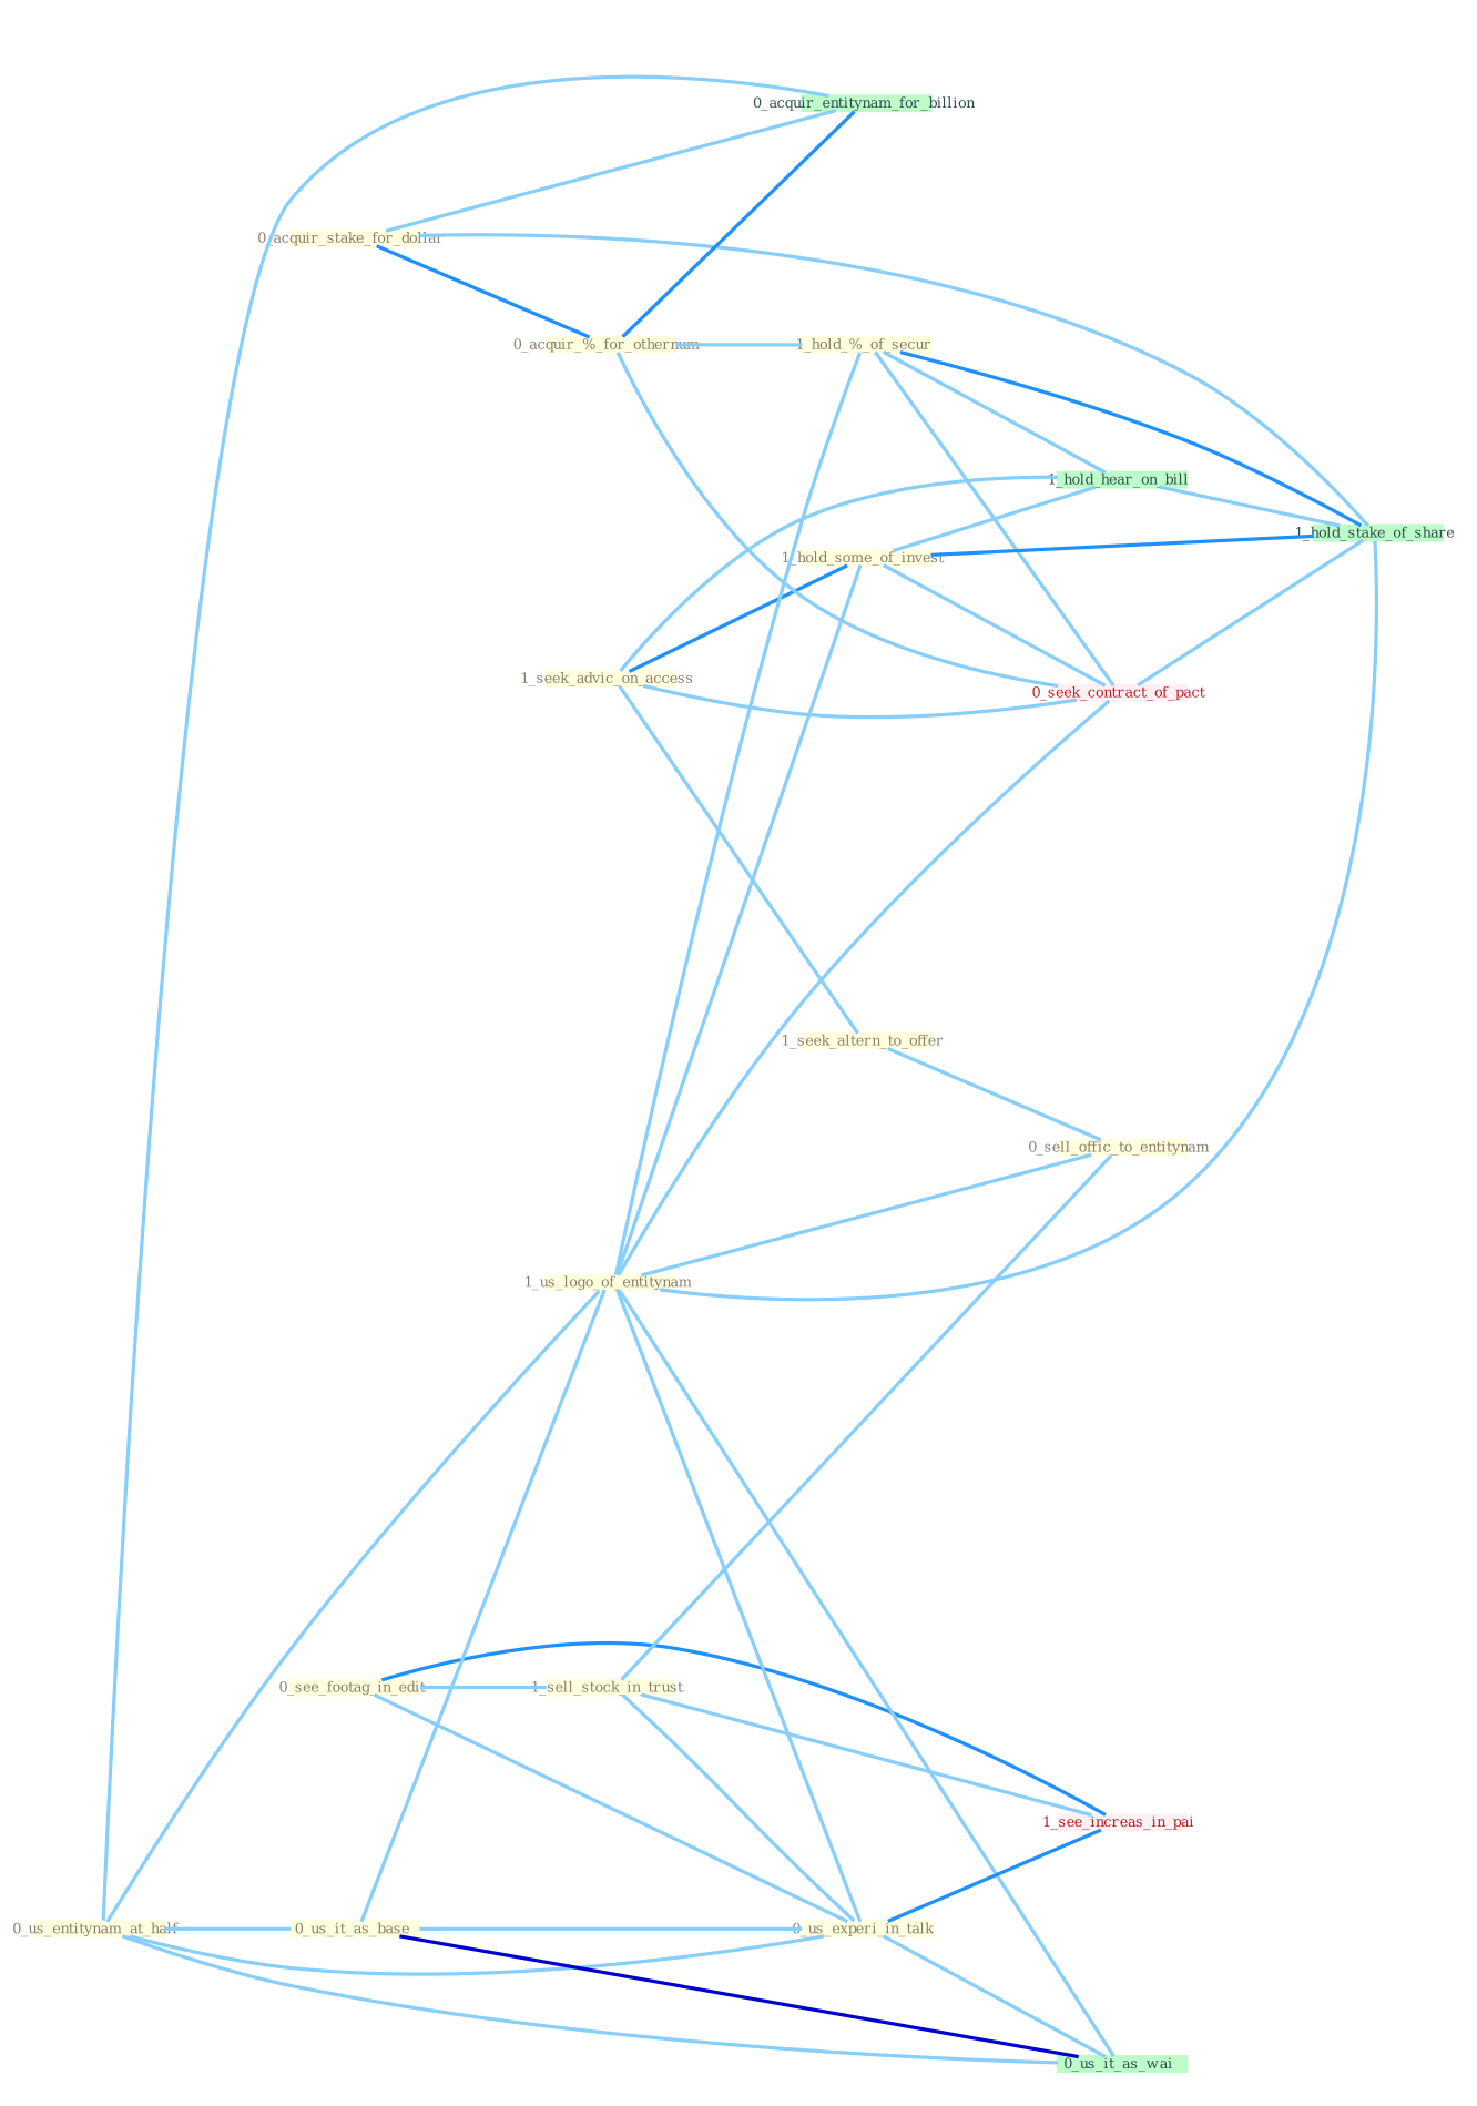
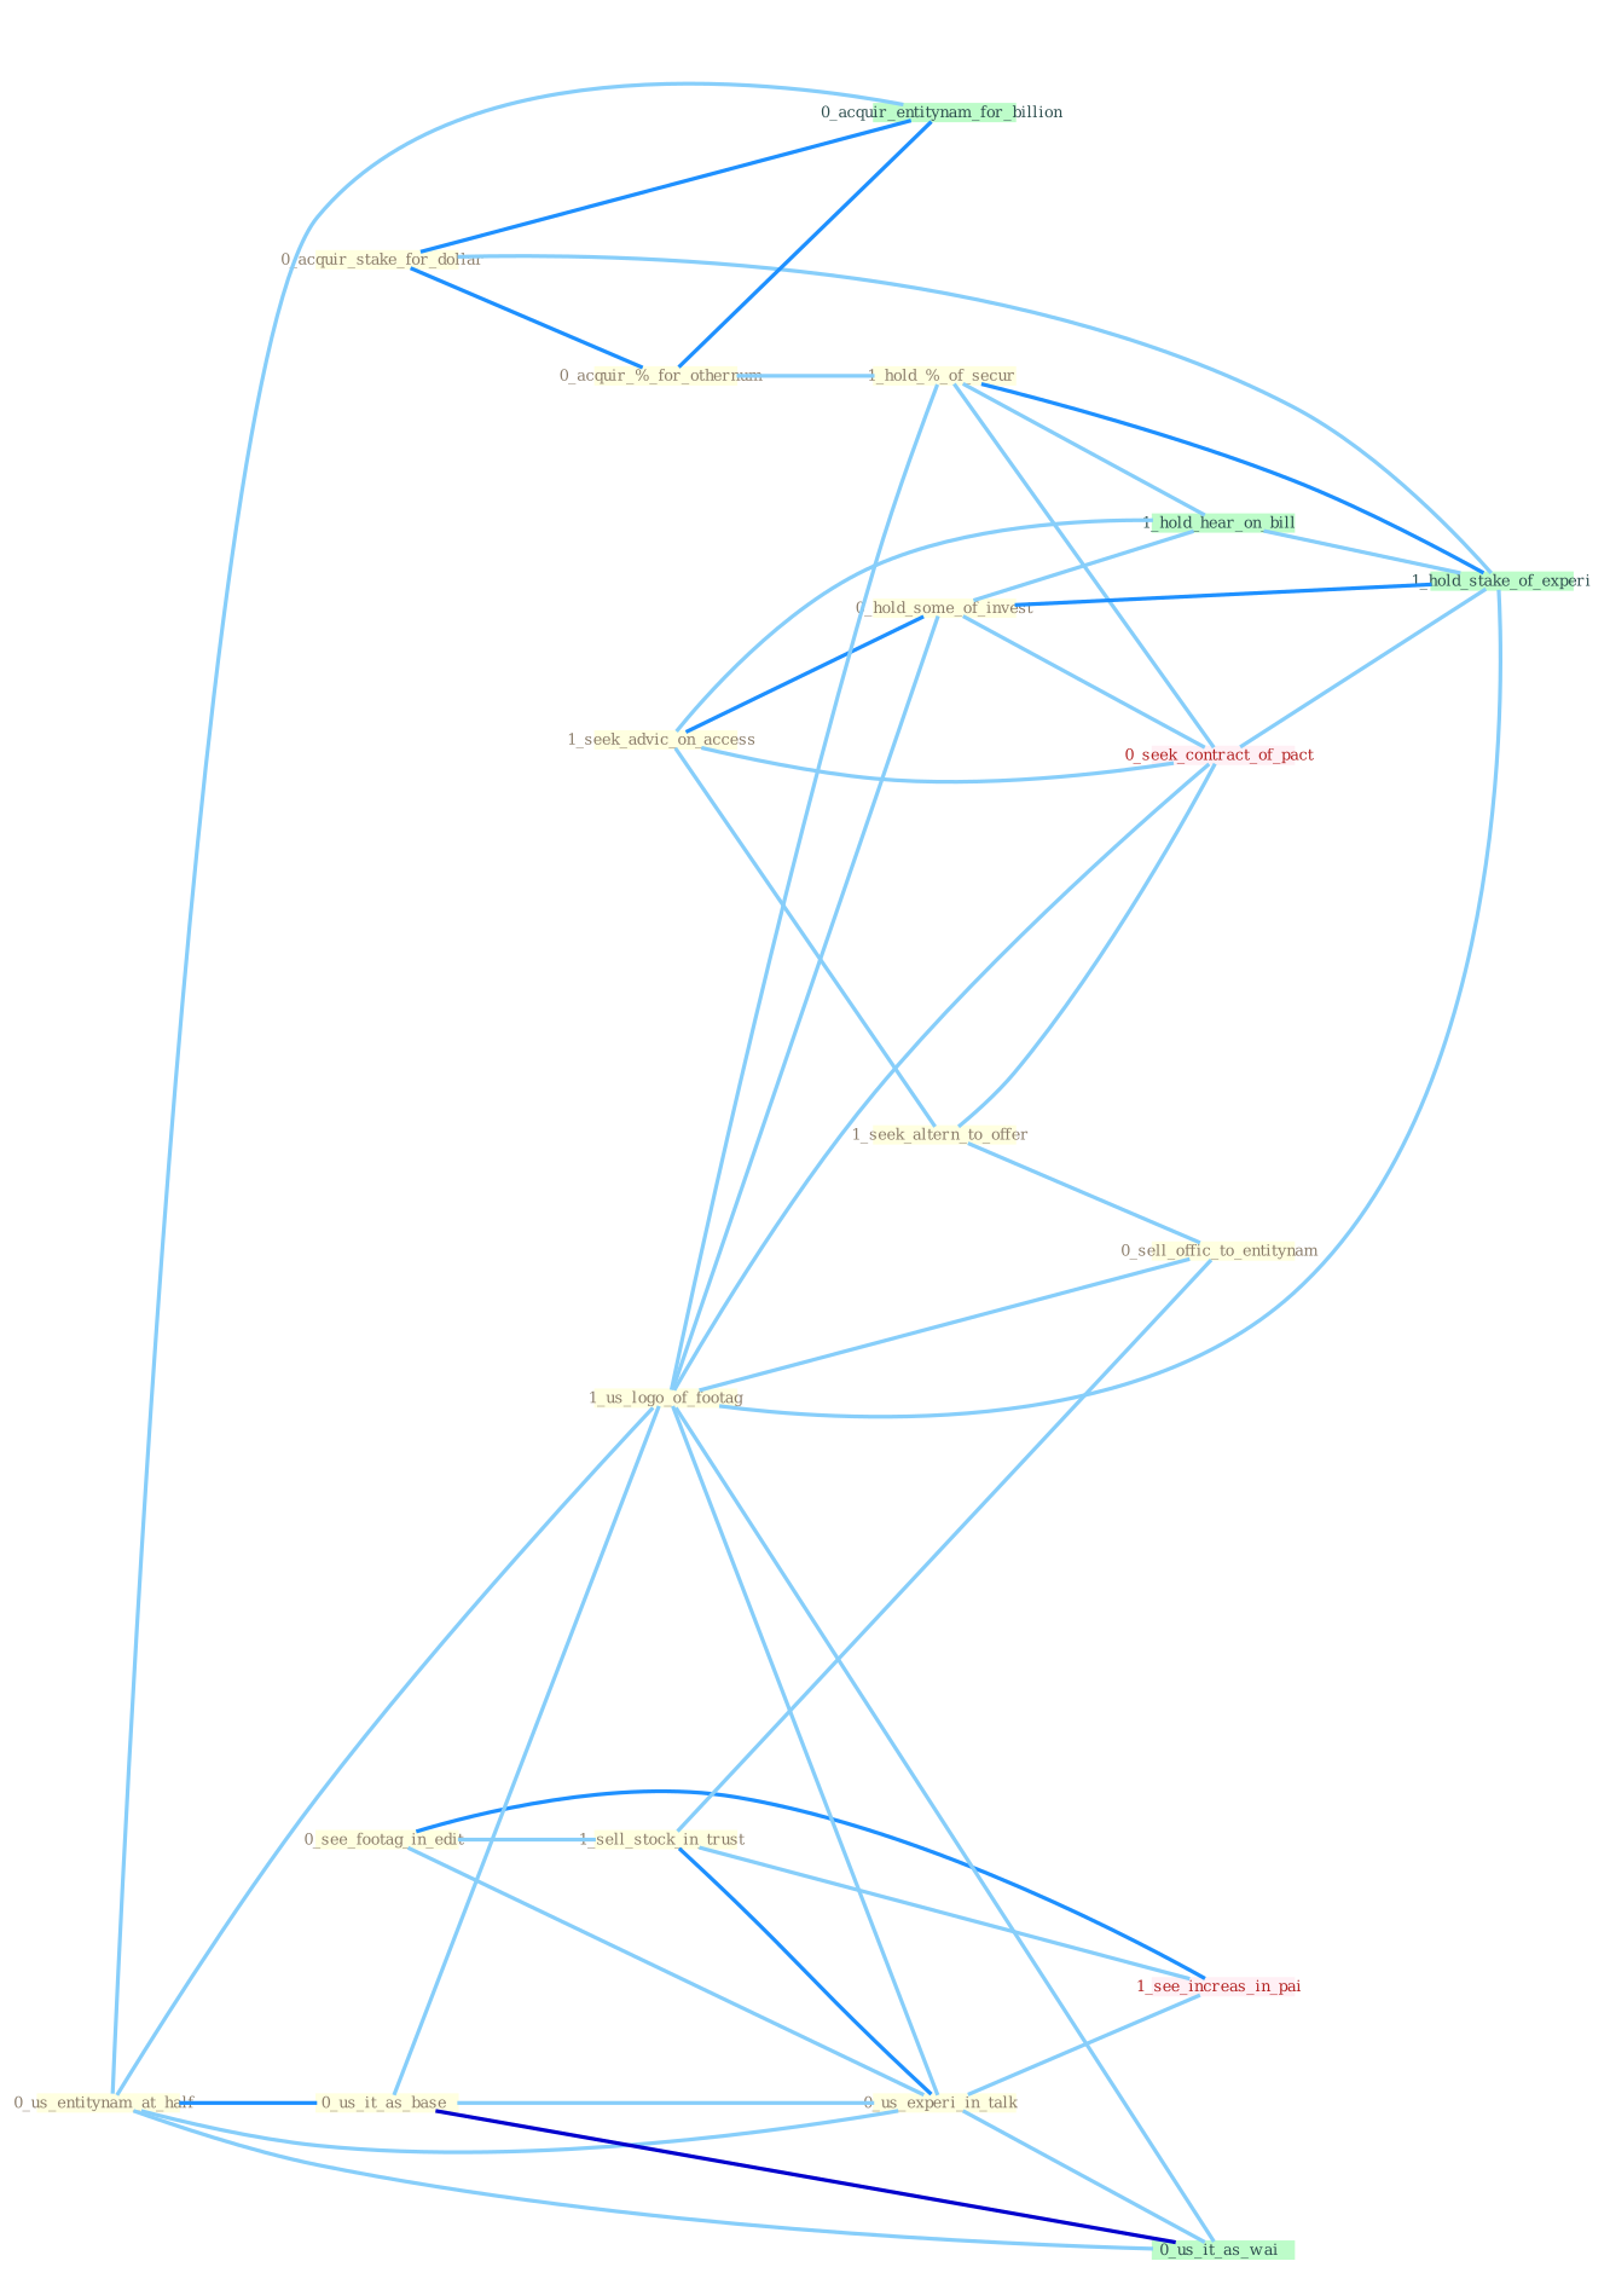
  graph {
    rankdir=LR
    node [color="#ffffe0" fixedsize=true fontcolor="#8b7d6b" fontsize=4 shape=polygon style=filled]
    edge [color="#87cefa" w=1]
    "0_acquir_stake_for_dollar " [height=.06 width=.5]
    "1_seek_advic_on_access " [height=.06 width=.5]
    "0_us_entitynam_at_half " [height=.06 width=.5]
    "0_see_footag_in_edit " [height=.06 width=.5]
    "1_sell_stock_in_trust " [height=.06 width=.5]
    "0_acquir_%_for_othernum " [height=.06 width=.5]
    "0_us_it_as_base " [height=.06 width=.5]
-   "1_us_logo_of_entitynam " [height=.06 width=.5]
+   "1_us_logo_of_entitynam " [height=.06 width=.5 label="1_us_logo_of_footag"]
    "1_hold_%_of_secur " [height=.06 width=.5]
-   "1_hold_some_of_invest " [height=.06 width=.5]
+   "1_hold_some_of_invest " [height=.06 width=.5 label="0_hold_some_of_invest"]
    "0_us_experi_in_talk " [height=.06 width=.5]
    "1_seek_altern_to_offer " [height=.06 width=.5]
    "0_sell_offic_to_entitynam " [height=.06 width=.5]
    "0_seek_contract_of_pact " [color="#fff0f5" fontcolor="#b22222" height=.06 width=.5]
    "1_see_increas_in_pai " [color="#fff0f5" fontcolor="#b22222" height=.06 width=.5]
    "0_acquir_entitynam_for_billion " [color="#BDFCC9" fontcolor="#2f4f4f" height=.06 width=.5]
-   "1_hold_stake_of_share " [color="#BDFCC9" fontcolor="#2f4f4f" height=.06 width=.5]
+   "1_hold_stake_of_share " [color="#BDFCC9" fontcolor="#2f4f4f" height=.06 width=.5 label="1_hold_stake_of_experi"]
    "1_hold_hear_on_bill " [color="#BDFCC9" fontcolor="#2f4f4f" height=.06 width=.5]
    "0_us_it_as_wai " [color="#BDFCC9" fontcolor="#2f4f4f" height=.06 width=.5]
    subgraph sub_1 {
      "0_acquir_stake_for_dollar "
      "1_seek_advic_on_access "
      "0_us_entitynam_at_half "
      "0_see_footag_in_edit "
      "1_sell_stock_in_trust "
      "0_acquir_%_for_othernum "
      "0_us_it_as_base "
      "1_us_logo_of_entitynam "
      "1_hold_%_of_secur "
      "1_hold_some_of_invest "
      "0_us_experi_in_talk "
      "1_seek_altern_to_offer "
      "0_sell_offic_to_entitynam "
    }
    subgraph sub_2 {
      "0_seek_contract_of_pact "
      "1_see_increas_in_pai "
    }
    "0_acquir_stake_for_dollar " -- "0_acquir_%_for_othernum " [color="#1e90ff" w=2]
-   "0_acquir_stake_for_dollar " -- "0_acquir_entitynam_for_billion " [w=2]
+   "0_acquir_stake_for_dollar " -- "0_acquir_entitynam_for_billion " [color="#1e90ff" w=2]
    "0_acquir_stake_for_dollar " -- "1_hold_stake_of_share "
    "1_seek_advic_on_access " -- "1_hold_some_of_invest " [color="#1e90ff" w=2]
    "1_seek_advic_on_access " -- "1_seek_altern_to_offer "
    "1_seek_advic_on_access " -- "0_seek_contract_of_pact "
    "1_seek_advic_on_access " -- "1_hold_hear_on_bill "
-   "0_us_entitynam_at_half " -- "0_us_it_as_base "
+   "0_us_entitynam_at_half " -- "0_us_it_as_base " [color="#1e90ff"]
    "0_us_entitynam_at_half " -- "1_us_logo_of_entitynam "
    "0_us_entitynam_at_half " -- "0_us_experi_in_talk "
    "0_us_entitynam_at_half " -- "0_acquir_entitynam_for_billion "
    "0_us_entitynam_at_half " -- "0_us_it_as_wai "
    "0_see_footag_in_edit " -- "1_sell_stock_in_trust "
    "0_see_footag_in_edit " -- "0_us_experi_in_talk "
    "0_see_footag_in_edit " -- "1_see_increas_in_pai " [color="#1e90ff" w=2]
-   "1_sell_stock_in_trust " -- "0_us_experi_in_talk "
+   "1_sell_stock_in_trust " -- "0_us_experi_in_talk " [color="#1e90ff"]
    "1_sell_stock_in_trust " -- "0_sell_offic_to_entitynam "
    "1_sell_stock_in_trust " -- "1_see_increas_in_pai "
    "0_acquir_%_for_othernum " -- "1_hold_%_of_secur "
    "0_acquir_%_for_othernum " -- "0_acquir_entitynam_for_billion " [color="#1e90ff" w=2]
    "0_us_it_as_base " -- "1_us_logo_of_entitynam "
    "0_us_it_as_base " -- "0_us_experi_in_talk "
    "0_us_it_as_base " -- "0_us_it_as_wai " [color="#0000cd" w=3]
    "1_us_logo_of_entitynam " -- "1_hold_%_of_secur "
    "1_us_logo_of_entitynam " -- "1_hold_some_of_invest "
    "1_us_logo_of_entitynam " -- "0_us_experi_in_talk "
    "1_us_logo_of_entitynam " -- "0_sell_offic_to_entitynam "
    "1_us_logo_of_entitynam " -- "0_seek_contract_of_pact "
    "1_us_logo_of_entitynam " -- "1_hold_stake_of_share "
    "1_us_logo_of_entitynam " -- "0_us_it_as_wai "
    "1_hold_%_of_secur " -- "0_seek_contract_of_pact "
    "1_hold_%_of_secur " -- "1_hold_stake_of_share " [color="#1e90ff" w=2]
    "1_hold_%_of_secur " -- "1_hold_hear_on_bill "
    "1_hold_some_of_invest " -- "0_seek_contract_of_pact "
    "1_hold_some_of_invest " -- "1_hold_stake_of_share " [color="#1e90ff" w=2]
    "1_hold_some_of_invest " -- "1_hold_hear_on_bill "
-   "0_us_experi_in_talk " -- "1_see_increas_in_pai " [color="#1e90ff"]
+   "0_us_experi_in_talk " -- "1_see_increas_in_pai "
    "0_us_experi_in_talk " -- "0_us_it_as_wai "
    "1_seek_altern_to_offer " -- "0_sell_offic_to_entitynam "
-   "0_acquir_%_for_othernum " -- "0_seek_contract_of_pact "
+   "1_seek_altern_to_offer " -- "0_seek_contract_of_pact "
    "0_seek_contract_of_pact " -- "1_hold_stake_of_share "
    "1_hold_hear_on_bill " -- "1_hold_stake_of_share "
  }
